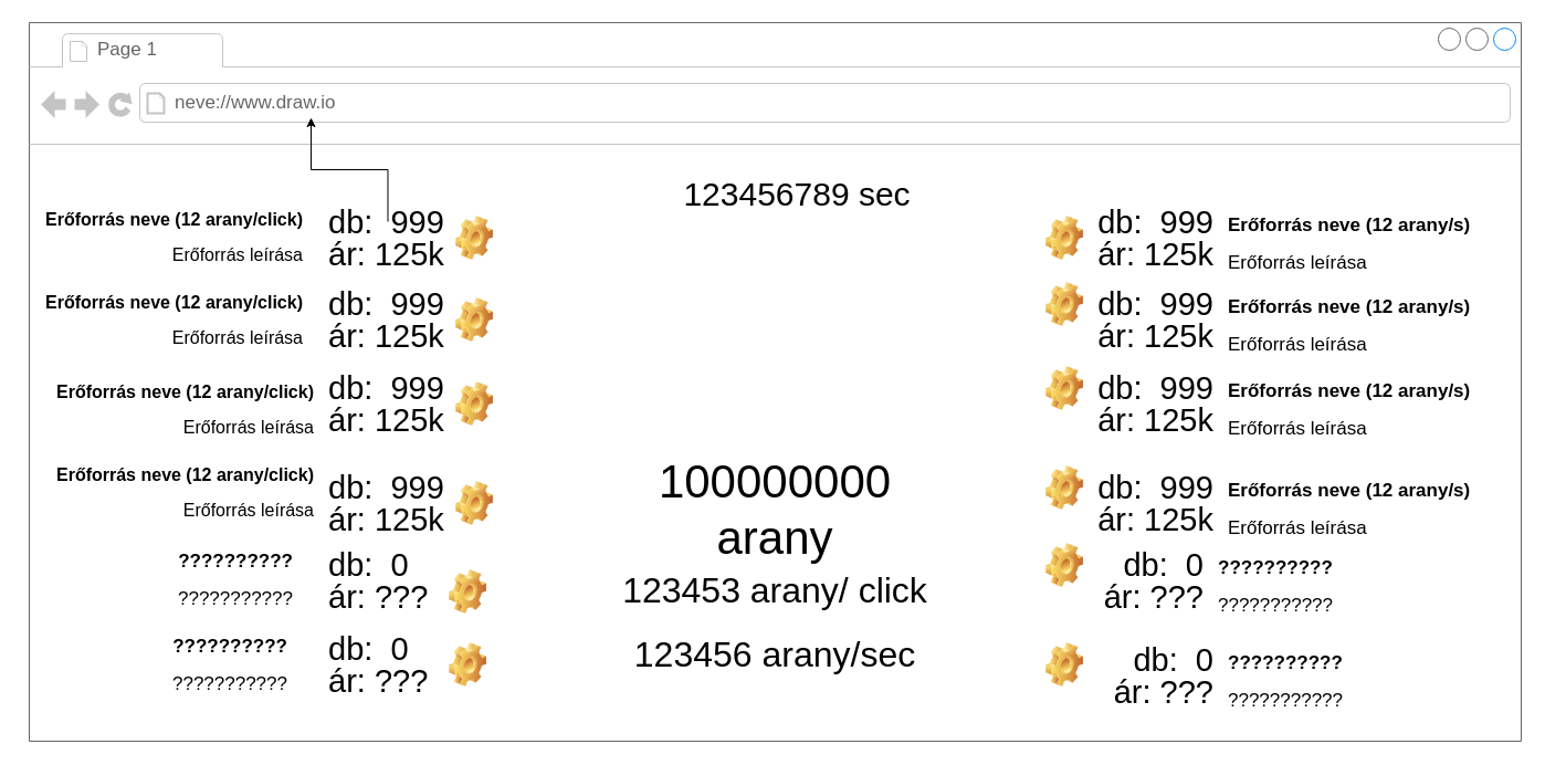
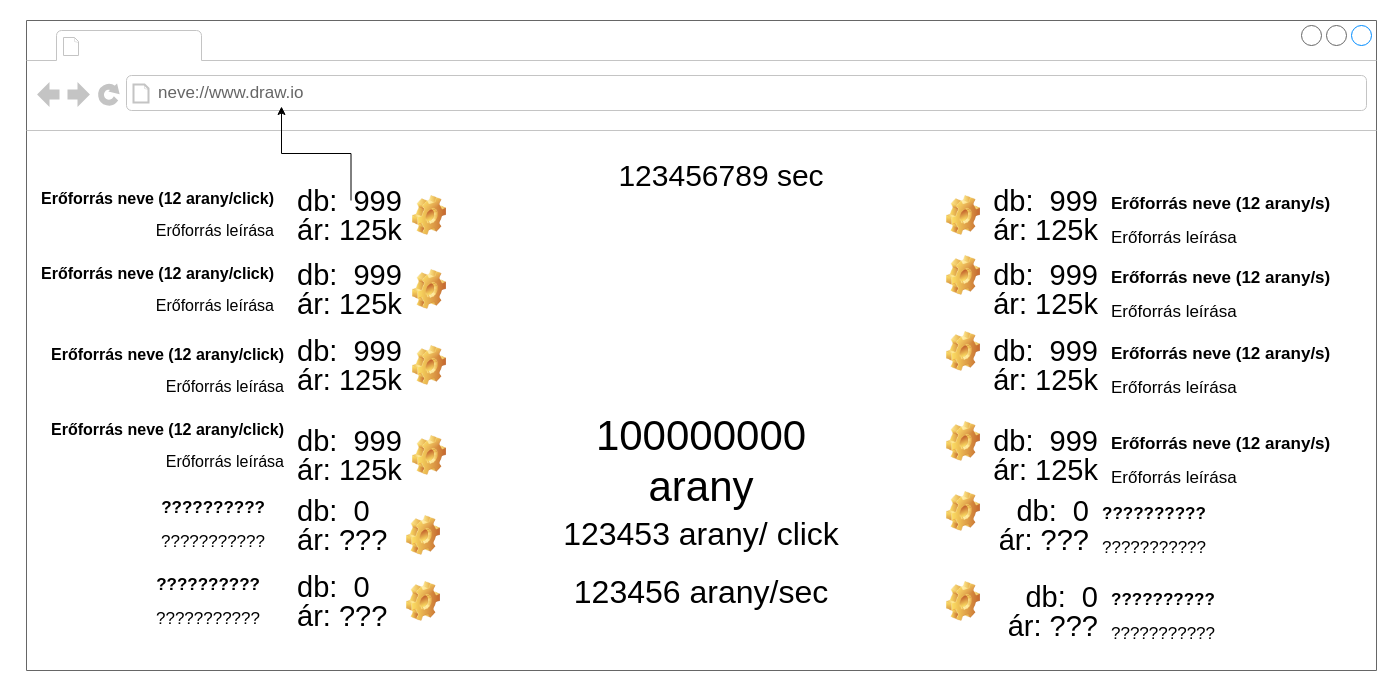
  <mxCell id="0" />
  <mxCell id="1" parent="0" />
  <mxCell id="2" value="" style="strokeWidth=1;shadow=0;dashed=0;align=center;html=1;shape=mxgraph.mockup.containers.browserWindow;rSize=0;strokeColor=#666666;strokeColor2=#008cff;strokeColor3=#c4c4c4;mainText=,;recursiveResize=0;" vertex="1" parent="1"><mxGeometry x="26" y="20" width="1350" height="650" as="geometry" /></mxCell>
- <mxCell id="3" value="Page 1" style="strokeWidth=1;shadow=0;dashed=0;align=center;html=1;shape=mxgraph.mockup.containers.anchor;fontSize=17;fontColor=#666666;align=left;whiteSpace=wrap;" vertex="1" parent="2"><mxGeometry x="60" y="12" width="110" height="26" as="geometry" /></mxCell>
  <mxCell id="4" value="neve://www.draw.io" style="strokeWidth=1;shadow=0;dashed=0;align=center;html=1;shape=mxgraph.mockup.containers.anchor;rSize=0;fontSize=17;fontColor=#666666;align=left;" vertex="1" parent="2"><mxGeometry x="130" y="60" width="250" height="26" as="geometry" /></mxCell>
  <mxCell id="5" value="" style="shape=image;html=1;verticalAlign=top;verticalLabelPosition=bottom;labelBackgroundColor=#ffffff;imageAspect=0;aspect=fixed;image=https://cdn0.iconfinder.com/data/icons/kameleon-free-pack-rounded/110/Gold-Cart-128.png" vertex="1" parent="2"><mxGeometry x="611" y="210" width="128" height="128" as="geometry" /></mxCell>
  <mxCell id="6" value="100000000&lt;br&gt;arany&lt;br&gt;" style="text;html=1;strokeColor=none;fillColor=none;align=center;verticalAlign=middle;whiteSpace=wrap;rounded=0;fontSize=42;" vertex="1" parent="2"><mxGeometry x="645" y="426" width="60" height="30" as="geometry" /></mxCell>
  <mxCell id="7" value="123456789 sec" style="text;html=1;strokeColor=none;fillColor=none;align=center;verticalAlign=middle;whiteSpace=wrap;rounded=0;fontSize=30;" vertex="1" parent="2"><mxGeometry x="520" y="120" width="350" height="70" as="geometry" /></mxCell>
  <mxCell id="8" value="" style="image;html=1;image=img/lib/clip_art/general/Gear_128x128.png" vertex="1" parent="2"><mxGeometry x="920" y="170" width="34" height="50" as="geometry" /></mxCell>
  <mxCell id="9" value="&lt;p style=&quot;line-height: 100%; font-size: 29px;&quot;&gt;db:&amp;nbsp; 999&lt;br style=&quot;font-size: 29px;&quot;&gt;ár: 125k&lt;/p&gt;" style="text;html=1;strokeColor=none;fillColor=none;align=right;verticalAlign=middle;whiteSpace=wrap;rounded=0;fontSize=29;" vertex="1" parent="2"><mxGeometry x="963" y="180" width="111" height="30" as="geometry" /></mxCell>
  <mxCell id="10" value="&lt;p style=&quot;line-height: 100%; font-size: 17px;&quot;&gt;&lt;font style=&quot;font-size: 17px;&quot;&gt;&lt;b style=&quot;font-size: 17px;&quot;&gt;Erőforrás neve (12 arany/s)&lt;/b&gt;&lt;/font&gt;&lt;/p&gt;&lt;p style=&quot;line-height: 100%; font-size: 17px;&quot;&gt;&lt;font style=&quot;font-size: 17px;&quot;&gt;Erőforrás leírása&lt;/font&gt;&lt;/p&gt;" style="text;html=1;strokeColor=none;fillColor=none;align=left;verticalAlign=middle;whiteSpace=wrap;rounded=0;fontSize=17;" vertex="1" parent="2"><mxGeometry x="1083" y="170" width="241" height="60" as="geometry" /></mxCell>
  <mxCell id="11" value="" style="image;html=1;image=img/lib/clip_art/general/Gear_128x128.png" vertex="1" parent="2"><mxGeometry x="920" y="230" width="34" height="50" as="geometry" /></mxCell>
  <mxCell id="12" value="&lt;p style=&quot;line-height: 100%; font-size: 29px;&quot;&gt;db:&amp;nbsp; 999&lt;br style=&quot;font-size: 29px;&quot;&gt;ár: 125k&lt;/p&gt;" style="text;html=1;strokeColor=none;fillColor=none;align=right;verticalAlign=middle;whiteSpace=wrap;rounded=0;fontSize=29;" vertex="1" parent="2"><mxGeometry x="963" y="254" width="111" height="30" as="geometry" /></mxCell>
  <mxCell id="13" value="&lt;p style=&quot;line-height: 100%; font-size: 17px;&quot;&gt;&lt;font style=&quot;font-size: 17px;&quot;&gt;&lt;b style=&quot;font-size: 17px;&quot;&gt;Erőforrás neve (12 arany/s)&lt;/b&gt;&lt;/font&gt;&lt;/p&gt;&lt;p style=&quot;line-height: 100%; font-size: 17px;&quot;&gt;&lt;font style=&quot;font-size: 17px;&quot;&gt;Erőforrás leírása&lt;/font&gt;&lt;/p&gt;" style="text;html=1;strokeColor=none;fillColor=none;align=left;verticalAlign=middle;whiteSpace=wrap;rounded=0;fontSize=17;" vertex="1" parent="2"><mxGeometry x="1083" y="244" width="241" height="60" as="geometry" /></mxCell>
  <mxCell id="14" value="" style="image;html=1;image=img/lib/clip_art/general/Gear_128x128.png" vertex="1" parent="2"><mxGeometry x="920" y="306" width="34" height="50" as="geometry" /></mxCell>
  <mxCell id="15" value="&lt;p style=&quot;line-height: 100%; font-size: 29px;&quot;&gt;db:&amp;nbsp; 999&lt;br style=&quot;font-size: 29px;&quot;&gt;ár: 125k&lt;/p&gt;" style="text;html=1;strokeColor=none;fillColor=none;align=right;verticalAlign=middle;whiteSpace=wrap;rounded=0;fontSize=29;" vertex="1" parent="2"><mxGeometry x="963" y="330" width="111" height="30" as="geometry" /></mxCell>
  <mxCell id="16" value="&lt;p style=&quot;line-height: 100%; font-size: 17px;&quot;&gt;&lt;font style=&quot;font-size: 17px;&quot;&gt;&lt;b style=&quot;font-size: 17px;&quot;&gt;Erőforrás neve (12 arany/s)&lt;/b&gt;&lt;/font&gt;&lt;/p&gt;&lt;p style=&quot;line-height: 100%; font-size: 17px;&quot;&gt;&lt;font style=&quot;font-size: 17px;&quot;&gt;Erőforrás leírása&lt;/font&gt;&lt;/p&gt;" style="text;html=1;strokeColor=none;fillColor=none;align=left;verticalAlign=middle;whiteSpace=wrap;rounded=0;fontSize=17;" vertex="1" parent="2"><mxGeometry x="1083" y="320" width="241" height="60" as="geometry" /></mxCell>
  <mxCell id="17" value="" style="image;html=1;image=img/lib/clip_art/general/Gear_128x128.png" vertex="1" parent="2"><mxGeometry x="920" y="396" width="34" height="50" as="geometry" /></mxCell>
  <mxCell id="18" value="&lt;p style=&quot;line-height: 100%; font-size: 29px;&quot;&gt;db:&amp;nbsp; 999&lt;br style=&quot;font-size: 29px;&quot;&gt;ár: 125k&lt;/p&gt;" style="text;html=1;strokeColor=none;fillColor=none;align=right;verticalAlign=middle;whiteSpace=wrap;rounded=0;fontSize=29;" vertex="1" parent="2"><mxGeometry x="963" y="420" width="111" height="30" as="geometry" /></mxCell>
  <mxCell id="19" value="&lt;p style=&quot;line-height: 100%; font-size: 17px;&quot;&gt;&lt;font style=&quot;font-size: 17px;&quot;&gt;&lt;b style=&quot;font-size: 17px;&quot;&gt;Erőforrás neve (12 arany/s)&lt;/b&gt;&lt;/font&gt;&lt;/p&gt;&lt;p style=&quot;line-height: 100%; font-size: 17px;&quot;&gt;&lt;font style=&quot;font-size: 17px;&quot;&gt;Erőforrás leírása&lt;/font&gt;&lt;/p&gt;" style="text;html=1;strokeColor=none;fillColor=none;align=left;verticalAlign=middle;whiteSpace=wrap;rounded=0;fontSize=17;" vertex="1" parent="2"><mxGeometry x="1083" y="410" width="241" height="60" as="geometry" /></mxCell>
  <mxCell id="20" value="" style="image;html=1;image=img/lib/clip_art/general/Gear_128x128.png" vertex="1" parent="2"><mxGeometry x="920" y="466" width="34" height="50" as="geometry" /></mxCell>
  <mxCell id="21" value="&lt;p style=&quot;line-height: 100%; font-size: 29px;&quot;&gt;db:&amp;nbsp; 0&lt;br style=&quot;font-size: 29px;&quot;&gt;ár: ???&lt;/p&gt;" style="text;html=1;strokeColor=none;fillColor=none;align=right;verticalAlign=middle;whiteSpace=wrap;rounded=0;fontSize=29;" vertex="1" parent="2"><mxGeometry x="954" y="490" width="111" height="30" as="geometry" /></mxCell>
  <mxCell id="22" value="&lt;p style=&quot;line-height: 100%; font-size: 17px;&quot;&gt;&lt;b&gt;??????????&lt;/b&gt;&lt;/p&gt;&lt;p style=&quot;line-height: 100%; font-size: 17px;&quot;&gt;???????????&lt;/p&gt;" style="text;html=1;strokeColor=none;fillColor=none;align=left;verticalAlign=middle;whiteSpace=wrap;rounded=0;fontSize=17;" vertex="1" parent="2"><mxGeometry x="1074" y="480" width="241" height="60" as="geometry" /></mxCell>
  <mxCell id="23" value="" style="image;html=1;image=img/lib/clip_art/general/Gear_128x128.png" vertex="1" parent="2"><mxGeometry x="920" y="556" width="34" height="50" as="geometry" /></mxCell>
  <mxCell id="24" value="&lt;p style=&quot;line-height: 100%; font-size: 29px;&quot;&gt;db:&amp;nbsp; 0&lt;br style=&quot;font-size: 29px;&quot;&gt;ár: ???&lt;/p&gt;" style="text;html=1;strokeColor=none;fillColor=none;align=right;verticalAlign=middle;whiteSpace=wrap;rounded=0;fontSize=29;" vertex="1" parent="2"><mxGeometry x="963" y="576" width="111" height="30" as="geometry" /></mxCell>
  <mxCell id="25" value="&lt;p style=&quot;line-height: 100%; font-size: 17px;&quot;&gt;&lt;b&gt;??????????&lt;/b&gt;&lt;/p&gt;&lt;p style=&quot;line-height: 100%; font-size: 17px;&quot;&gt;???????????&lt;/p&gt;" style="text;html=1;strokeColor=none;fillColor=none;align=left;verticalAlign=middle;whiteSpace=wrap;rounded=0;fontSize=17;" vertex="1" parent="2"><mxGeometry x="1083" y="566" width="241" height="60" as="geometry" /></mxCell>
  <mxCell id="26" value="" style="image;html=1;image=img/lib/clip_art/general/Gear_128x128.png" vertex="1" parent="2"><mxGeometry x="386" y="170" width="34" height="50" as="geometry" /></mxCell>
  <mxCell id="27" value="" style="image;html=1;image=img/lib/clip_art/general/Gear_128x128.png" vertex="1" parent="2"><mxGeometry x="386" y="244" width="34" height="50" as="geometry" /></mxCell>
  <mxCell id="28" value="" style="image;html=1;image=img/lib/clip_art/general/Gear_128x128.png" vertex="1" parent="2"><mxGeometry x="386" y="320" width="34" height="50" as="geometry" /></mxCell>
  <mxCell id="29" value="" style="image;html=1;image=img/lib/clip_art/general/Gear_128x128.png" vertex="1" parent="2"><mxGeometry x="386" y="410" width="34" height="50" as="geometry" /></mxCell>
  <mxCell id="30" value="" style="image;html=1;image=img/lib/clip_art/general/Gear_128x128.png" vertex="1" parent="2"><mxGeometry x="380" y="490" width="34" height="50" as="geometry" /></mxCell>
  <mxCell id="31" value="" style="image;html=1;image=img/lib/clip_art/general/Gear_128x128.png" vertex="1" parent="2"><mxGeometry x="380" y="556" width="34" height="50" as="geometry" /></mxCell>
  <mxCell id="32" value="" style="edgeStyle=orthogonalEdgeStyle;rounded=0;orthogonalLoop=1;jettySize=auto;html=1;" edge="1" parent="2" source="33" target="4"><mxGeometry relative="1" as="geometry" /></mxCell>
  <mxCell id="33" value="&lt;p style=&quot;line-height: 100%; font-size: 29px;&quot;&gt;db:&amp;nbsp; 999&lt;br style=&quot;font-size: 29px;&quot;&gt;ár: 125k&lt;/p&gt;" style="text;html=1;strokeColor=none;fillColor=none;align=left;verticalAlign=middle;whiteSpace=wrap;rounded=0;fontSize=29;" vertex="1" parent="2"><mxGeometry x="269" y="180" width="111" height="30" as="geometry" /></mxCell>
  <mxCell id="34" value="&lt;p style=&quot;line-height: 100%; font-size: 29px;&quot;&gt;db:&amp;nbsp; 999&lt;br style=&quot;font-size: 29px;&quot;&gt;ár: 125k&lt;/p&gt;" style="text;html=1;strokeColor=none;fillColor=none;align=left;verticalAlign=middle;whiteSpace=wrap;rounded=0;fontSize=29;" vertex="1" parent="2"><mxGeometry x="269" y="254" width="111" height="30" as="geometry" /></mxCell>
  <mxCell id="35" value="&lt;p style=&quot;line-height: 100%; font-size: 29px;&quot;&gt;db:&amp;nbsp; 999&lt;br style=&quot;font-size: 29px;&quot;&gt;ár: 125k&lt;/p&gt;" style="text;html=1;strokeColor=none;fillColor=none;align=left;verticalAlign=middle;whiteSpace=wrap;rounded=0;fontSize=29;" vertex="1" parent="2"><mxGeometry x="269" y="330" width="111" height="30" as="geometry" /></mxCell>
  <mxCell id="36" value="&lt;p style=&quot;line-height: 100%; font-size: 29px;&quot;&gt;db:&amp;nbsp; 999&lt;br style=&quot;font-size: 29px;&quot;&gt;ár: 125k&lt;/p&gt;" style="text;html=1;strokeColor=none;fillColor=none;align=left;verticalAlign=middle;whiteSpace=wrap;rounded=0;fontSize=29;" vertex="1" parent="2"><mxGeometry x="269" y="420" width="111" height="30" as="geometry" /></mxCell>
  <mxCell id="37" value="&lt;p style=&quot;line-height: 100%; font-size: 29px;&quot;&gt;db:&amp;nbsp; 0&lt;br style=&quot;font-size: 29px;&quot;&gt;ár: ???&lt;/p&gt;" style="text;html=1;strokeColor=none;fillColor=none;align=left;verticalAlign=middle;whiteSpace=wrap;rounded=0;fontSize=29;" vertex="1" parent="2"><mxGeometry x="269" y="490" width="111" height="30" as="geometry" /></mxCell>
  <mxCell id="38" value="&lt;p style=&quot;line-height: 100%; font-size: 29px;&quot;&gt;db:&amp;nbsp; 0&lt;br style=&quot;font-size: 29px;&quot;&gt;ár: ???&lt;/p&gt;" style="text;html=1;strokeColor=none;fillColor=none;align=left;verticalAlign=middle;whiteSpace=wrap;rounded=0;fontSize=29;" vertex="1" parent="2"><mxGeometry x="269" y="566" width="111" height="30" as="geometry" /></mxCell>
  <mxCell id="39" value="&lt;p style=&quot;line-height: 100%; font-size: 16px;&quot;&gt;&lt;font style=&quot;font-size: 16px;&quot;&gt;&lt;b style=&quot;font-size: 16px;&quot;&gt;Erőforrás neve (12 arany/click&lt;/b&gt;&lt;/font&gt;&lt;b style=&quot;background-color: initial; font-size: 16px;&quot;&gt;)&lt;/b&gt;&lt;/p&gt;&lt;p style=&quot;line-height: 100%; font-size: 16px;&quot;&gt;&lt;font style=&quot;font-size: 16px;&quot;&gt;Erőforrás leírása&lt;/font&gt;&lt;/p&gt;" style="text;html=1;strokeColor=none;fillColor=none;align=right;verticalAlign=middle;whiteSpace=wrap;rounded=0;fontSize=16;" vertex="1" parent="2"><mxGeometry x="9" y="164" width="241" height="60" as="geometry" /></mxCell>
  <mxCell id="40" value="&lt;p style=&quot;line-height: 100%; font-size: 17px;&quot;&gt;&lt;b&gt;??????????&lt;/b&gt;&lt;/p&gt;&lt;p style=&quot;line-height: 100%; font-size: 17px;&quot;&gt;???????????&lt;/p&gt;" style="text;html=1;strokeColor=none;fillColor=none;align=right;verticalAlign=middle;whiteSpace=wrap;rounded=0;fontSize=17;" vertex="1" parent="2"><mxGeometry y="474" width="241" height="60" as="geometry" /></mxCell>
  <mxCell id="41" value="&lt;p style=&quot;line-height: 100%; font-size: 17px;&quot;&gt;&lt;b&gt;??????????&lt;/b&gt;&lt;/p&gt;&lt;p style=&quot;line-height: 100%; font-size: 17px;&quot;&gt;???????????&lt;/p&gt;" style="text;html=1;strokeColor=none;fillColor=none;align=right;verticalAlign=middle;whiteSpace=wrap;rounded=0;fontSize=17;" vertex="1" parent="2"><mxGeometry x="-5.5" y="551" width="241" height="60" as="geometry" /></mxCell>
  <mxCell id="42" value="&lt;p style=&quot;line-height: 100%; font-size: 16px;&quot;&gt;&lt;font style=&quot;font-size: 16px;&quot;&gt;&lt;b style=&quot;font-size: 16px;&quot;&gt;Erőforrás neve (12 arany/click&lt;/b&gt;&lt;/font&gt;&lt;b style=&quot;background-color: initial; font-size: 16px;&quot;&gt;)&lt;/b&gt;&lt;/p&gt;&lt;p style=&quot;line-height: 100%; font-size: 16px;&quot;&gt;&lt;font style=&quot;font-size: 16px;&quot;&gt;Erőforrás leírása&lt;/font&gt;&lt;/p&gt;" style="text;html=1;strokeColor=none;fillColor=none;align=right;verticalAlign=middle;whiteSpace=wrap;rounded=0;fontSize=16;" vertex="1" parent="2"><mxGeometry x="9" y="239" width="241" height="60" as="geometry" /></mxCell>
  <mxCell id="43" value="&lt;p style=&quot;line-height: 100%; font-size: 16px;&quot;&gt;&lt;font style=&quot;font-size: 16px;&quot;&gt;&lt;b style=&quot;font-size: 16px;&quot;&gt;Erőforrás neve (12 arany/click&lt;/b&gt;&lt;/font&gt;&lt;b style=&quot;background-color: initial; font-size: 16px;&quot;&gt;)&lt;/b&gt;&lt;/p&gt;&lt;p style=&quot;line-height: 100%; font-size: 16px;&quot;&gt;&lt;font style=&quot;font-size: 16px;&quot;&gt;Erőforrás leírása&lt;/font&gt;&lt;/p&gt;" style="text;html=1;strokeColor=none;fillColor=none;align=right;verticalAlign=middle;whiteSpace=wrap;rounded=0;fontSize=16;" vertex="1" parent="2"><mxGeometry x="19" y="320" width="241" height="60" as="geometry" /></mxCell>
  <mxCell id="44" value="&lt;p style=&quot;line-height: 100%; font-size: 16px;&quot;&gt;&lt;font style=&quot;font-size: 16px;&quot;&gt;&lt;b style=&quot;font-size: 16px;&quot;&gt;Erőforrás neve (12 arany/click&lt;/b&gt;&lt;/font&gt;&lt;b style=&quot;background-color: initial; font-size: 16px;&quot;&gt;)&lt;/b&gt;&lt;/p&gt;&lt;p style=&quot;line-height: 100%; font-size: 16px;&quot;&gt;&lt;font style=&quot;font-size: 16px;&quot;&gt;Erőforrás leírása&lt;/font&gt;&lt;/p&gt;" style="text;html=1;strokeColor=none;fillColor=none;align=right;verticalAlign=middle;whiteSpace=wrap;rounded=0;fontSize=16;" vertex="1" parent="2"><mxGeometry x="19" y="395" width="241" height="60" as="geometry" /></mxCell>
  <mxCell id="45" value="&lt;p style=&quot;line-height: 180%;&quot;&gt;123453 arany/ click&lt;br style=&quot;font-size: 32px;&quot;&gt;123456 arany/sec&lt;/p&gt;" style="text;html=1;strokeColor=none;fillColor=none;align=center;verticalAlign=middle;whiteSpace=wrap;rounded=0;fontSize=32;" vertex="1" parent="2"><mxGeometry x="495" y="466" width="360" height="154" as="geometry" /></mxCell>
